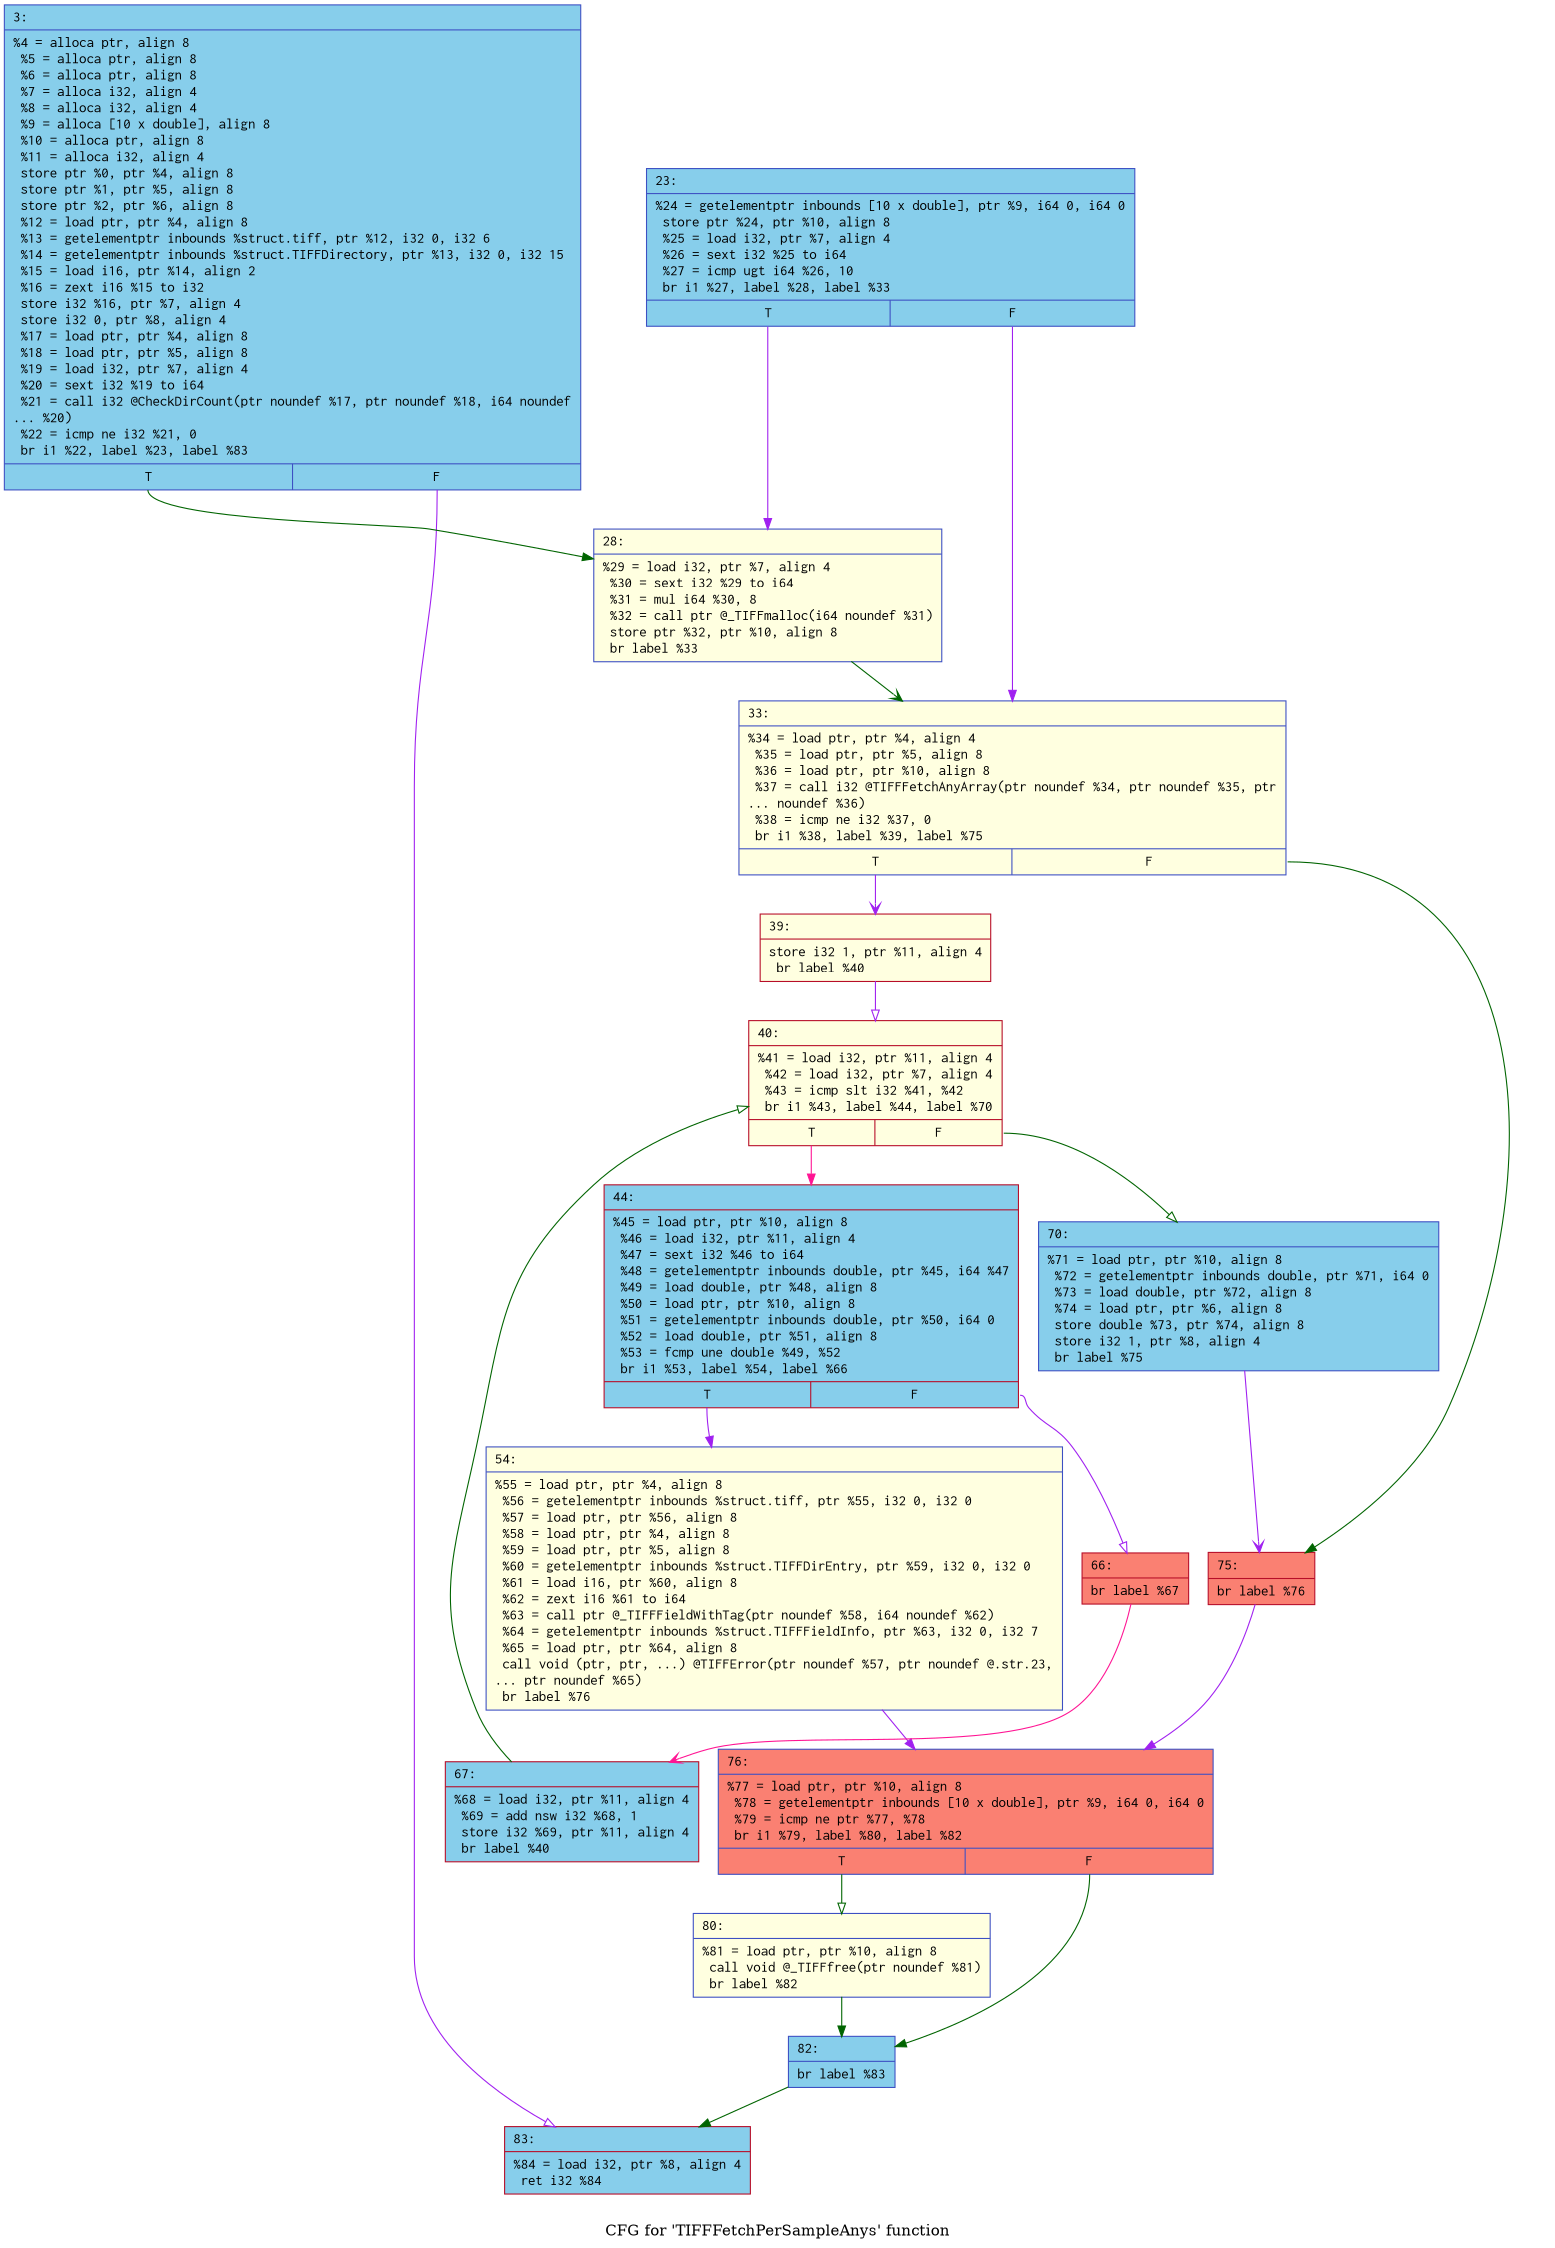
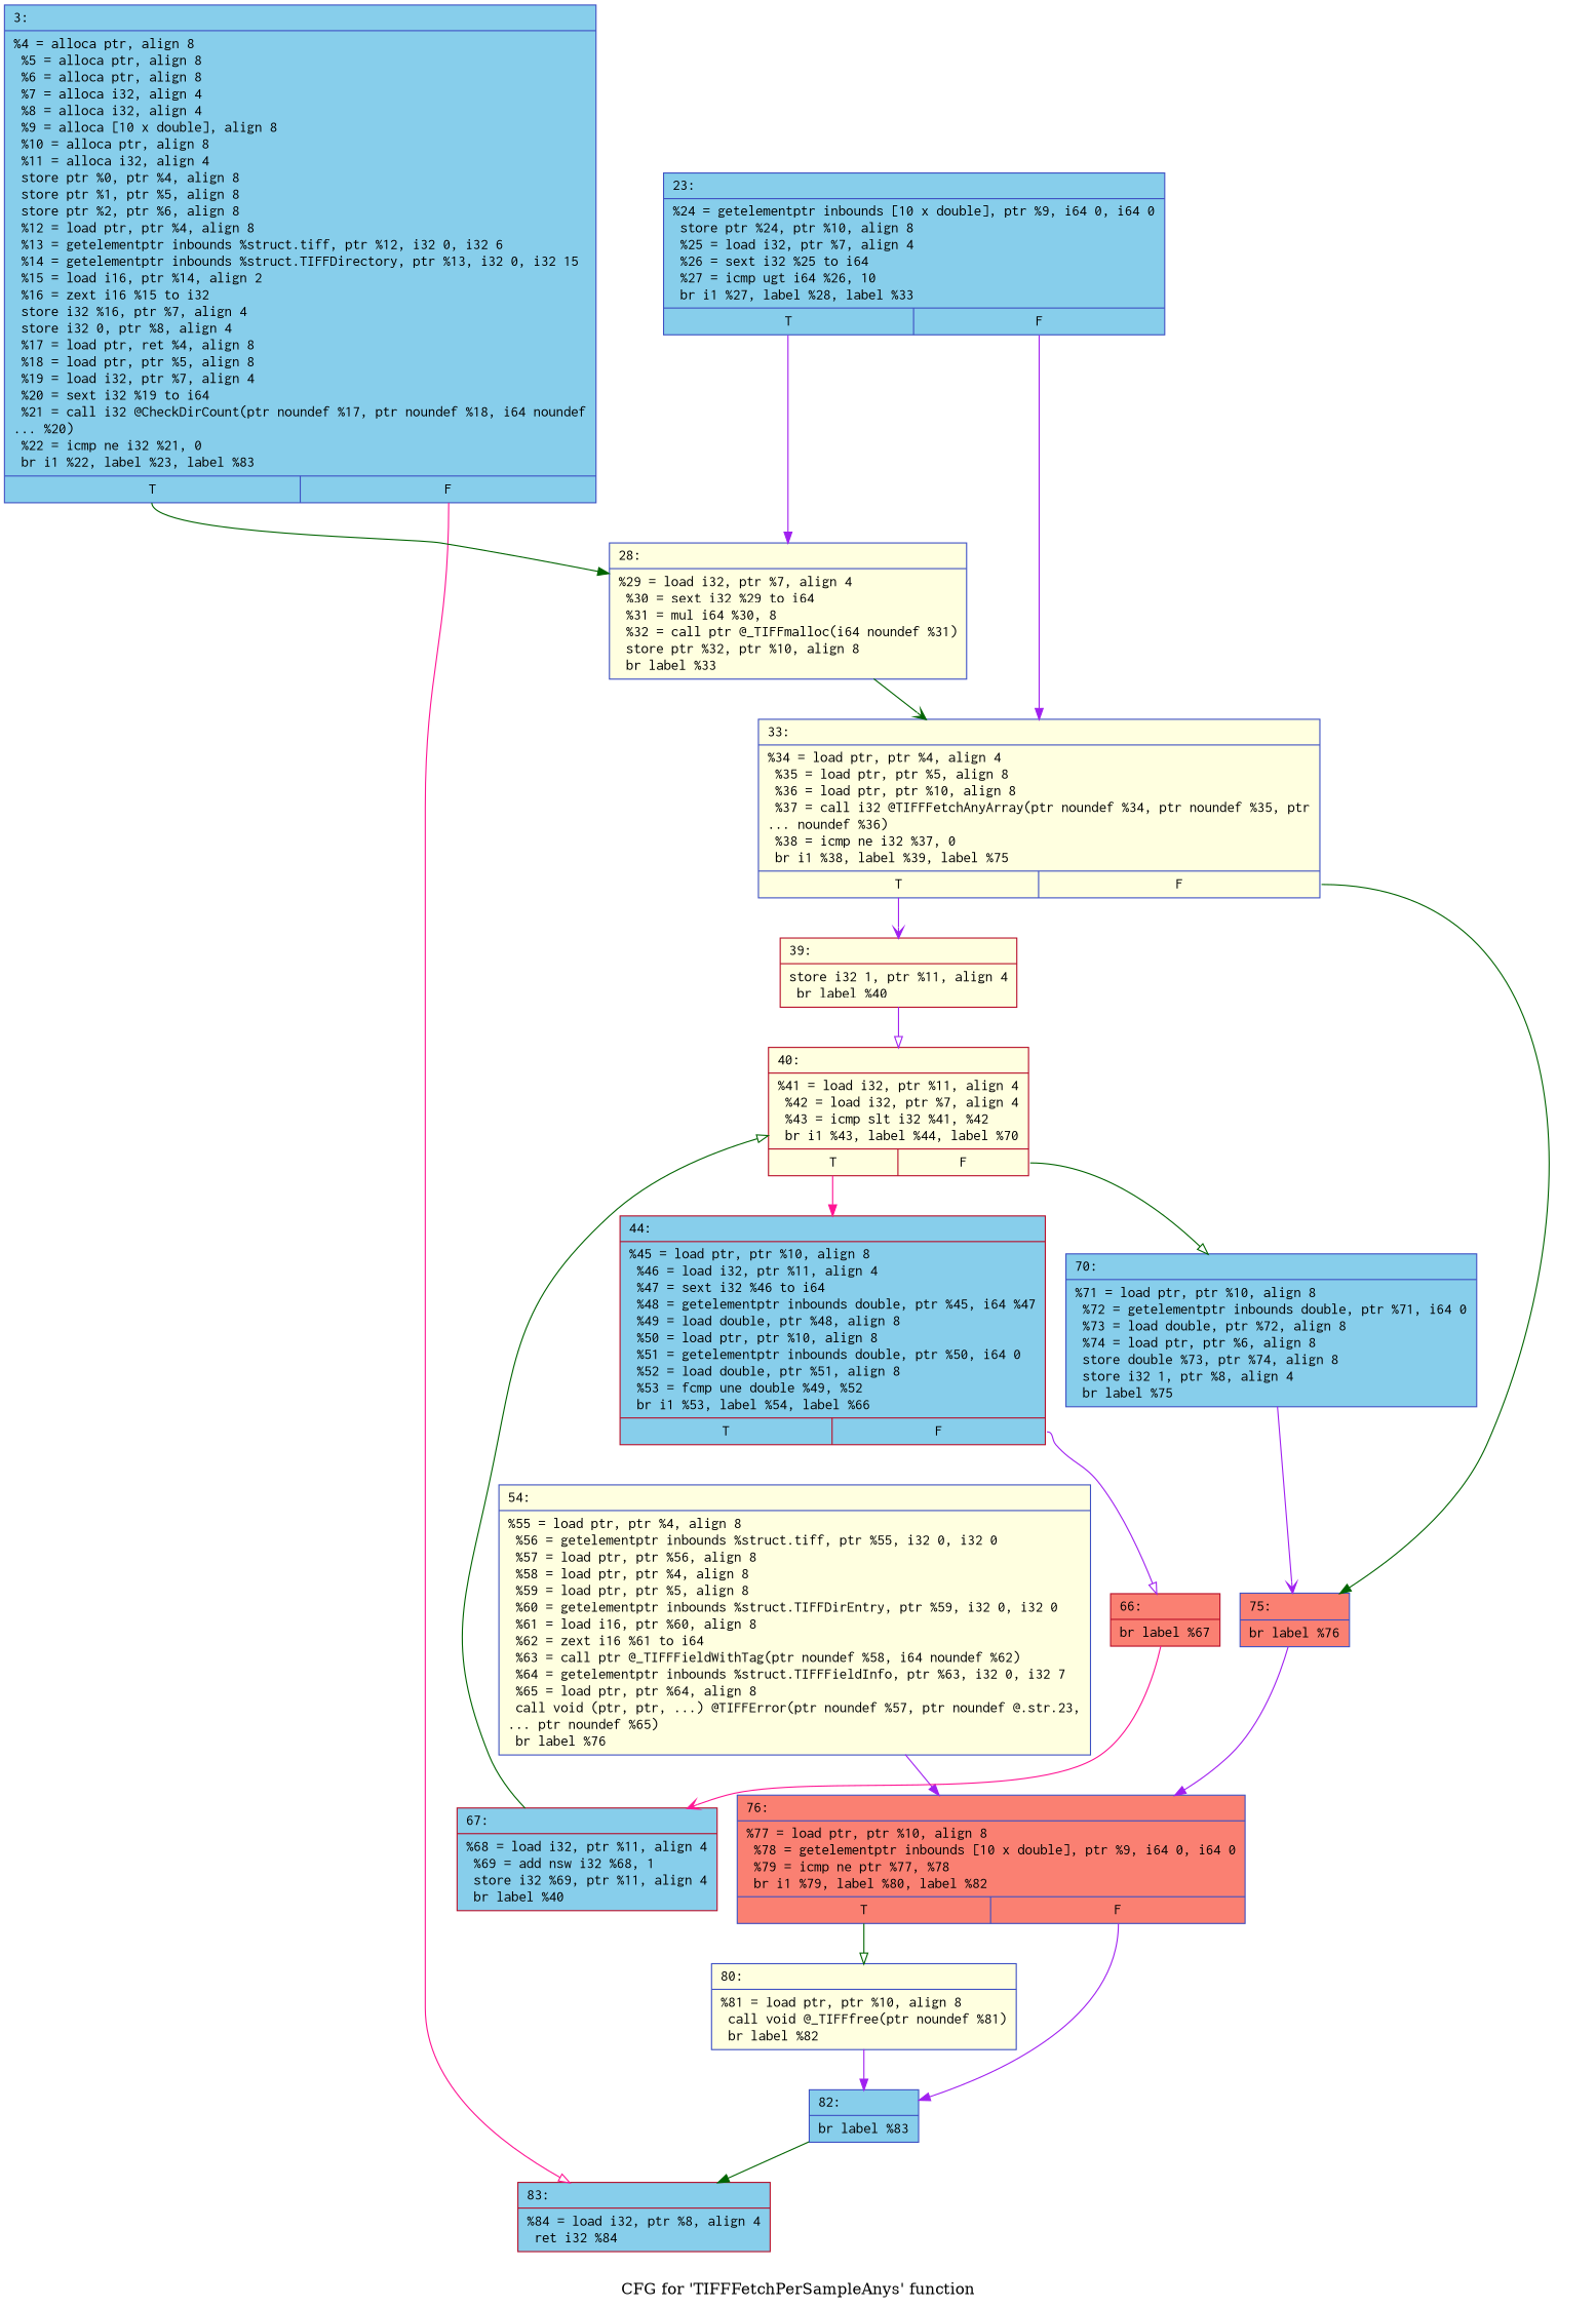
  digraph {
    label="CFG for 'TIFFFetchPerSampleAnys' function"
    node [color="#3d50c3ff" fillcolor=skyblue fontname=Courier shape=record style=filled]
    edge [arrowhead=normal color=purple]
-   n1 [label="{3:\l|  %4 = alloca ptr, align 8\l  %5 = alloca ptr, align 8\l  %6 = alloca ptr, align 8\l  %7 = alloca i32, align 4\l  %8 = alloca i32, align 4\l  %9 = alloca [10 x double], align 8\l  %10 = alloca ptr, align 8\l  %11 = alloca i32, align 4\l  store ptr %0, ptr %4, align 8\l  store ptr %1, ptr %5, align 8\l  store ptr %2, ptr %6, align 8\l  %12 = load ptr, ptr %4, align 8\l  %13 = getelementptr inbounds %struct.tiff, ptr %12, i32 0, i32 6\l  %14 = getelementptr inbounds %struct.TIFFDirectory, ptr %13, i32 0, i32 15\l  %15 = load i16, ptr %14, align 2\l  %16 = zext i16 %15 to i32\l  store i32 %16, ptr %7, align 4\l  store i32 0, ptr %8, align 4\l  %17 = load ptr, ptr %4, align 8\l  %18 = load ptr, ptr %5, align 8\l  %19 = load i32, ptr %7, align 4\l  %20 = sext i32 %19 to i64\l  %21 = call i32 @CheckDirCount(ptr noundef %17, ptr noundef %18, i64 noundef\l... %20)\l  %22 = icmp ne i32 %21, 0\l  br i1 %22, label %23, label %83\l|{<s0>T|<s1>F}}"]
+   n1 [label="{3:\l|  %4 = alloca ptr, align 8\l  %5 = alloca ptr, align 8\l  %6 = alloca ptr, align 8\l  %7 = alloca i32, align 4\l  %8 = alloca i32, align 4\l  %9 = alloca [10 x double], align 8\l  %10 = alloca ptr, align 8\l  %11 = alloca i32, align 4\l  store ptr %0, ptr %4, align 8\l  store ptr %1, ptr %5, align 8\l  store ptr %2, ptr %6, align 8\l  %12 = load ptr, ptr %4, align 8\l  %13 = getelementptr inbounds %struct.tiff, ptr %12, i32 0, i32 6\l  %14 = getelementptr inbounds %struct.TIFFDirectory, ptr %13, i32 0, i32 15\l  %15 = load i16, ptr %14, align 2\l  %16 = zext i16 %15 to i32\l  store i32 %16, ptr %7, align 4\l  store i32 0, ptr %8, align 4\l  %17 = load ptr, ret %4, align 8\l  %18 = load ptr, ptr %5, align 8\l  %19 = load i32, ptr %7, align 4\l  %20 = sext i32 %19 to i64\l  %21 = call i32 @CheckDirCount(ptr noundef %17, ptr noundef %18, i64 noundef\l... %20)\l  %22 = icmp ne i32 %21, 0\l  br i1 %22, label %23, label %83\l|{<s0>T|<s1>F}}"]
    n2 [color="#b70d28ff" label="{83:\l|  %84 = load i32, ptr %8, align 4\l  ret i32 %84\l}"]
    n3 [fillcolor=lightyellow label="{28:\l|  %29 = load i32, ptr %7, align 4\l  %30 = sext i32 %29 to i64\l  %31 = mul i64 %30, 8\l  %32 = call ptr @_TIFFmalloc(i64 noundef %31)\l  store ptr %32, ptr %10, align 8\l  br label %33\l}"]
    n4 [label="{23:\l|  %24 = getelementptr inbounds [10 x double], ptr %9, i64 0, i64 0\l  store ptr %24, ptr %10, align 8\l  %25 = load i32, ptr %7, align 4\l  %26 = sext i32 %25 to i64\l  %27 = icmp ugt i64 %26, 10\l  br i1 %27, label %28, label %33\l|{<s0>T|<s1>F}}"]
    n5 [fillcolor=lightyellow label="{33:\l|  %34 = load ptr, ptr %4, align 4\l  %35 = load ptr, ptr %5, align 8\l  %36 = load ptr, ptr %10, align 8\l  %37 = call i32 @TIFFFetchAnyArray(ptr noundef %34, ptr noundef %35, ptr\l... noundef %36)\l  %38 = icmp ne i32 %37, 0\l  br i1 %38, label %39, label %75\l|{<s0>T|<s1>F}}"]
    n6 [color="#b70d28ff" fillcolor=lightyellow label="{39:\l|  store i32 1, ptr %11, align 4\l  br label %40\l}"]
-   n7 [color="#b70d28ff" fillcolor=salmon label="{75:\l|  br label %76\l}"]
+   n7 [fillcolor=salmon label="{75:\l|  br label %76\l}"]
    n8 [color="#b70d28ff" fillcolor=lightyellow label="{40:\l|  %41 = load i32, ptr %11, align 4\l  %42 = load i32, ptr %7, align 4\l  %43 = icmp slt i32 %41, %42\l  br i1 %43, label %44, label %70\l|{<s0>T|<s1>F}}"]
    n9 [fillcolor=salmon label="{76:\l|  %77 = load ptr, ptr %10, align 8\l  %78 = getelementptr inbounds [10 x double], ptr %9, i64 0, i64 0\l  %79 = icmp ne ptr %77, %78\l  br i1 %79, label %80, label %82\l|{<s0>T|<s1>F}}"]
    n10 [color="#b70d28ff" label="{44:\l|  %45 = load ptr, ptr %10, align 8\l  %46 = load i32, ptr %11, align 4\l  %47 = sext i32 %46 to i64\l  %48 = getelementptr inbounds double, ptr %45, i64 %47\l  %49 = load double, ptr %48, align 8\l  %50 = load ptr, ptr %10, align 8\l  %51 = getelementptr inbounds double, ptr %50, i64 0\l  %52 = load double, ptr %51, align 8\l  %53 = fcmp une double %49, %52\l  br i1 %53, label %54, label %66\l|{<s0>T|<s1>F}}"]
    n11 [label="{70:\l|  %71 = load ptr, ptr %10, align 8\l  %72 = getelementptr inbounds double, ptr %71, i64 0\l  %73 = load double, ptr %72, align 8\l  %74 = load ptr, ptr %6, align 8\l  store double %73, ptr %74, align 8\l  store i32 1, ptr %8, align 4\l  br label %75\l}"]
    n12 [fillcolor=lightyellow label="{80:\l|  %81 = load ptr, ptr %10, align 8\l  call void @_TIFFfree(ptr noundef %81)\l  br label %82\l}"]
    n13 [label="{82:\l|  br label %83\l}"]
    n14 [fillcolor=lightyellow label="{54:\l|  %55 = load ptr, ptr %4, align 8\l  %56 = getelementptr inbounds %struct.tiff, ptr %55, i32 0, i32 0\l  %57 = load ptr, ptr %56, align 8\l  %58 = load ptr, ptr %4, align 8\l  %59 = load ptr, ptr %5, align 8\l  %60 = getelementptr inbounds %struct.TIFFDirEntry, ptr %59, i32 0, i32 0\l  %61 = load i16, ptr %60, align 8\l  %62 = zext i16 %61 to i64\l  %63 = call ptr @_TIFFFieldWithTag(ptr noundef %58, i64 noundef %62)\l  %64 = getelementptr inbounds %struct.TIFFFieldInfo, ptr %63, i32 0, i32 7\l  %65 = load ptr, ptr %64, align 8\l  call void (ptr, ptr, ...) @TIFFError(ptr noundef %57, ptr noundef @.str.23,\l... ptr noundef %65)\l  br label %76\l}"]
    n15 [color="#b70d28ff" fillcolor=salmon label="{66:\l|  br label %67\l}"]
    n16 [color="#b70d28ff" label="{67:\l|  %68 = load i32, ptr %11, align 4\l  %69 = add nsw i32 %68, 1\l  store i32 %69, ptr %11, align 4\l  br label %40\l}"]
-   n1 -> n2 [arrowhead=onormal tailport=s1]
+   n1 -> n2 [arrowhead=onormal color=deeppink tailport=s1]
    n1 -> n3 [color=darkgreen tailport=s0]
    n3 -> n5 [arrowhead=vee color=darkgreen]
    n4 -> n3 [tailport=s0]
    n4 -> n5 [tailport=s1]
    n5 -> n6 [arrowhead=vee tailport=s0]
    n5 -> n7 [color=darkgreen tailport=s1]
    n6 -> n8 [arrowhead=onormal]
    n7 -> n9
    n8 -> n10 [color=deeppink tailport=s0]
    n8 -> n11 [arrowhead=onormal color=darkgreen tailport=s1]
    n9 -> n12 [arrowhead=onormal color=darkgreen tailport=s0]
-   n9 -> n13 [color=darkgreen tailport=s1]
-   n10 -> n14 [tailport=s0]
+   n9 -> n13 [tailport=s1]
    n10 -> n15 [arrowhead=onormal tailport=s1]
    n11 -> n7 [arrowhead=vee]
-   n12 -> n13 [color=darkgreen]
+   n12 -> n13
    n13 -> n2 [color=darkgreen]
    n14 -> n9
    n15 -> n16 [arrowhead=vee color=deeppink]
    n16 -> n8 [arrowhead=onormal color=darkgreen]
  }
